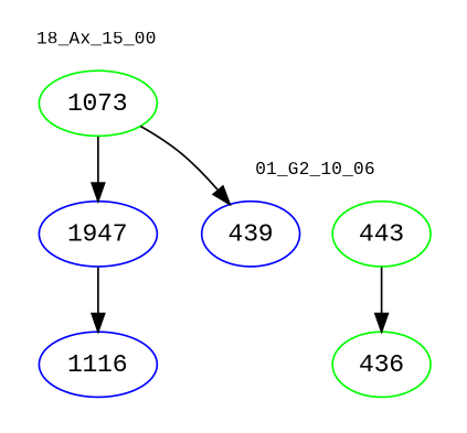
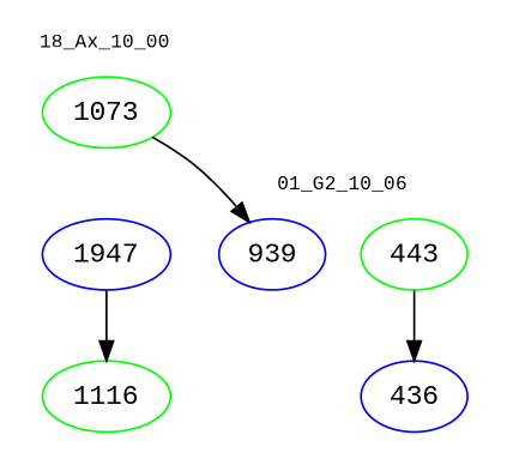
  digraph {
    fontname="Liberation Mono"
    node [color=blue fontname="Liberation Mono"]
    edge [color=black fontname="Liberation Mono"]
    n1 [color=green label=1073]
    n2 [label=1947]
-   n3 [label=1116]
+   n3 [color=green label=1116]
    n4 [color=green label=443]
-   n5 [color=green label=436]
-   n6 [label=439]
+   n5 [label=436]
+   n6 [label=939]
    subgraph cluster_1 {
      color=white
      fontsize=10
-     label="18_Ax_15_00"
+     label="18_Ax_10_00"
      n1
      n2
      n3
    }
    subgraph cluster_2 {
      color=white
      fontsize=10
      label="01_G2_10_06"
      n4
      n5
      n6
    }
-   n1 -> n2
    n1 -> n6
    n2 -> n3
    n4 -> n5
  }
